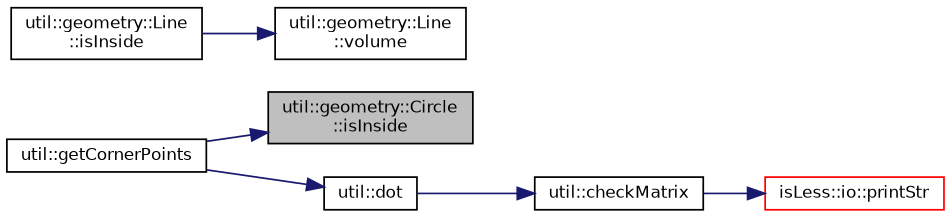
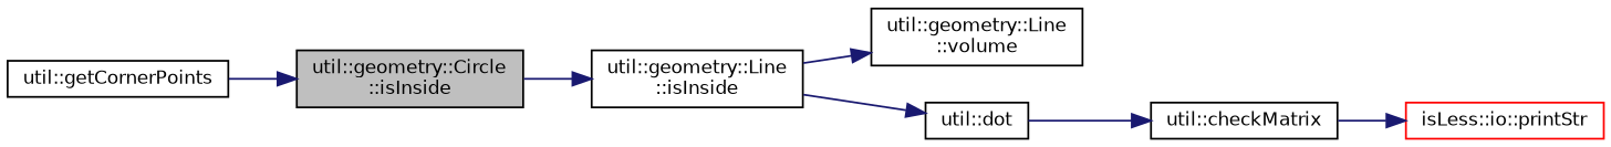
  digraph {
    rankdir=LR
    node [color=black fillcolor=white fontname=Helvetica fontsize=10 shape=record style=filled]
    edge [color=midnightblue fontname=Helvetica fontsize=10 labelfontname=Helvetica labelfontsize=10 style=solid]
    n1 [fillcolor=grey75 fontcolor=black height=0.2 label="util::geometry::Circle\l::isInside" width=0.4]
    n2 [height=0.2 label="util::geometry::Line\l::isInside" width=0.4]
    n3 [height=0.2 label="util::getCornerPoints" width=0.4]
    n4 [height=0.2 label="util::geometry::Line\l::volume" width=0.4]
    n5 [height=0.2 label="util::dot" width=0.4]
    n6 [height=0.2 label="util::checkMatrix" width=0.4]
    n7 [color=red height=0.2 label="isLess::io::printStr" width=0.4]
+   n1 -> n2
    n2 -> n4
-   n3 -> n5
+   n2 -> n5
    n3 -> n1
    n5 -> n6
    n6 -> n7
  }
